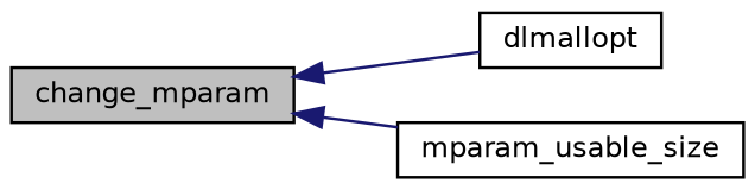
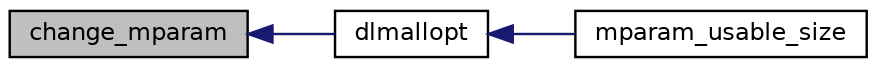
  digraph {
    rankdir=LR
    node [color=black fillcolor=white fontname=Helvetica fontsize=10 shape=record style=filled]
    edge [color=midnightblue dir=back fontname=Helvetica fontsize=10 labelfontname=Helvetica labelfontsize=10 style=solid]
    n1 [fillcolor=grey75 fontcolor=black height=0.2 label=change_mparam width=0.4]
    n2 [height=0.2 label=dlmallopt width=0.4]
    n3 [height=0.2 label=mparam_usable_size width=0.4]
    n1 -> n2
-   n1 -> n3
+   n2 -> n3
  }
